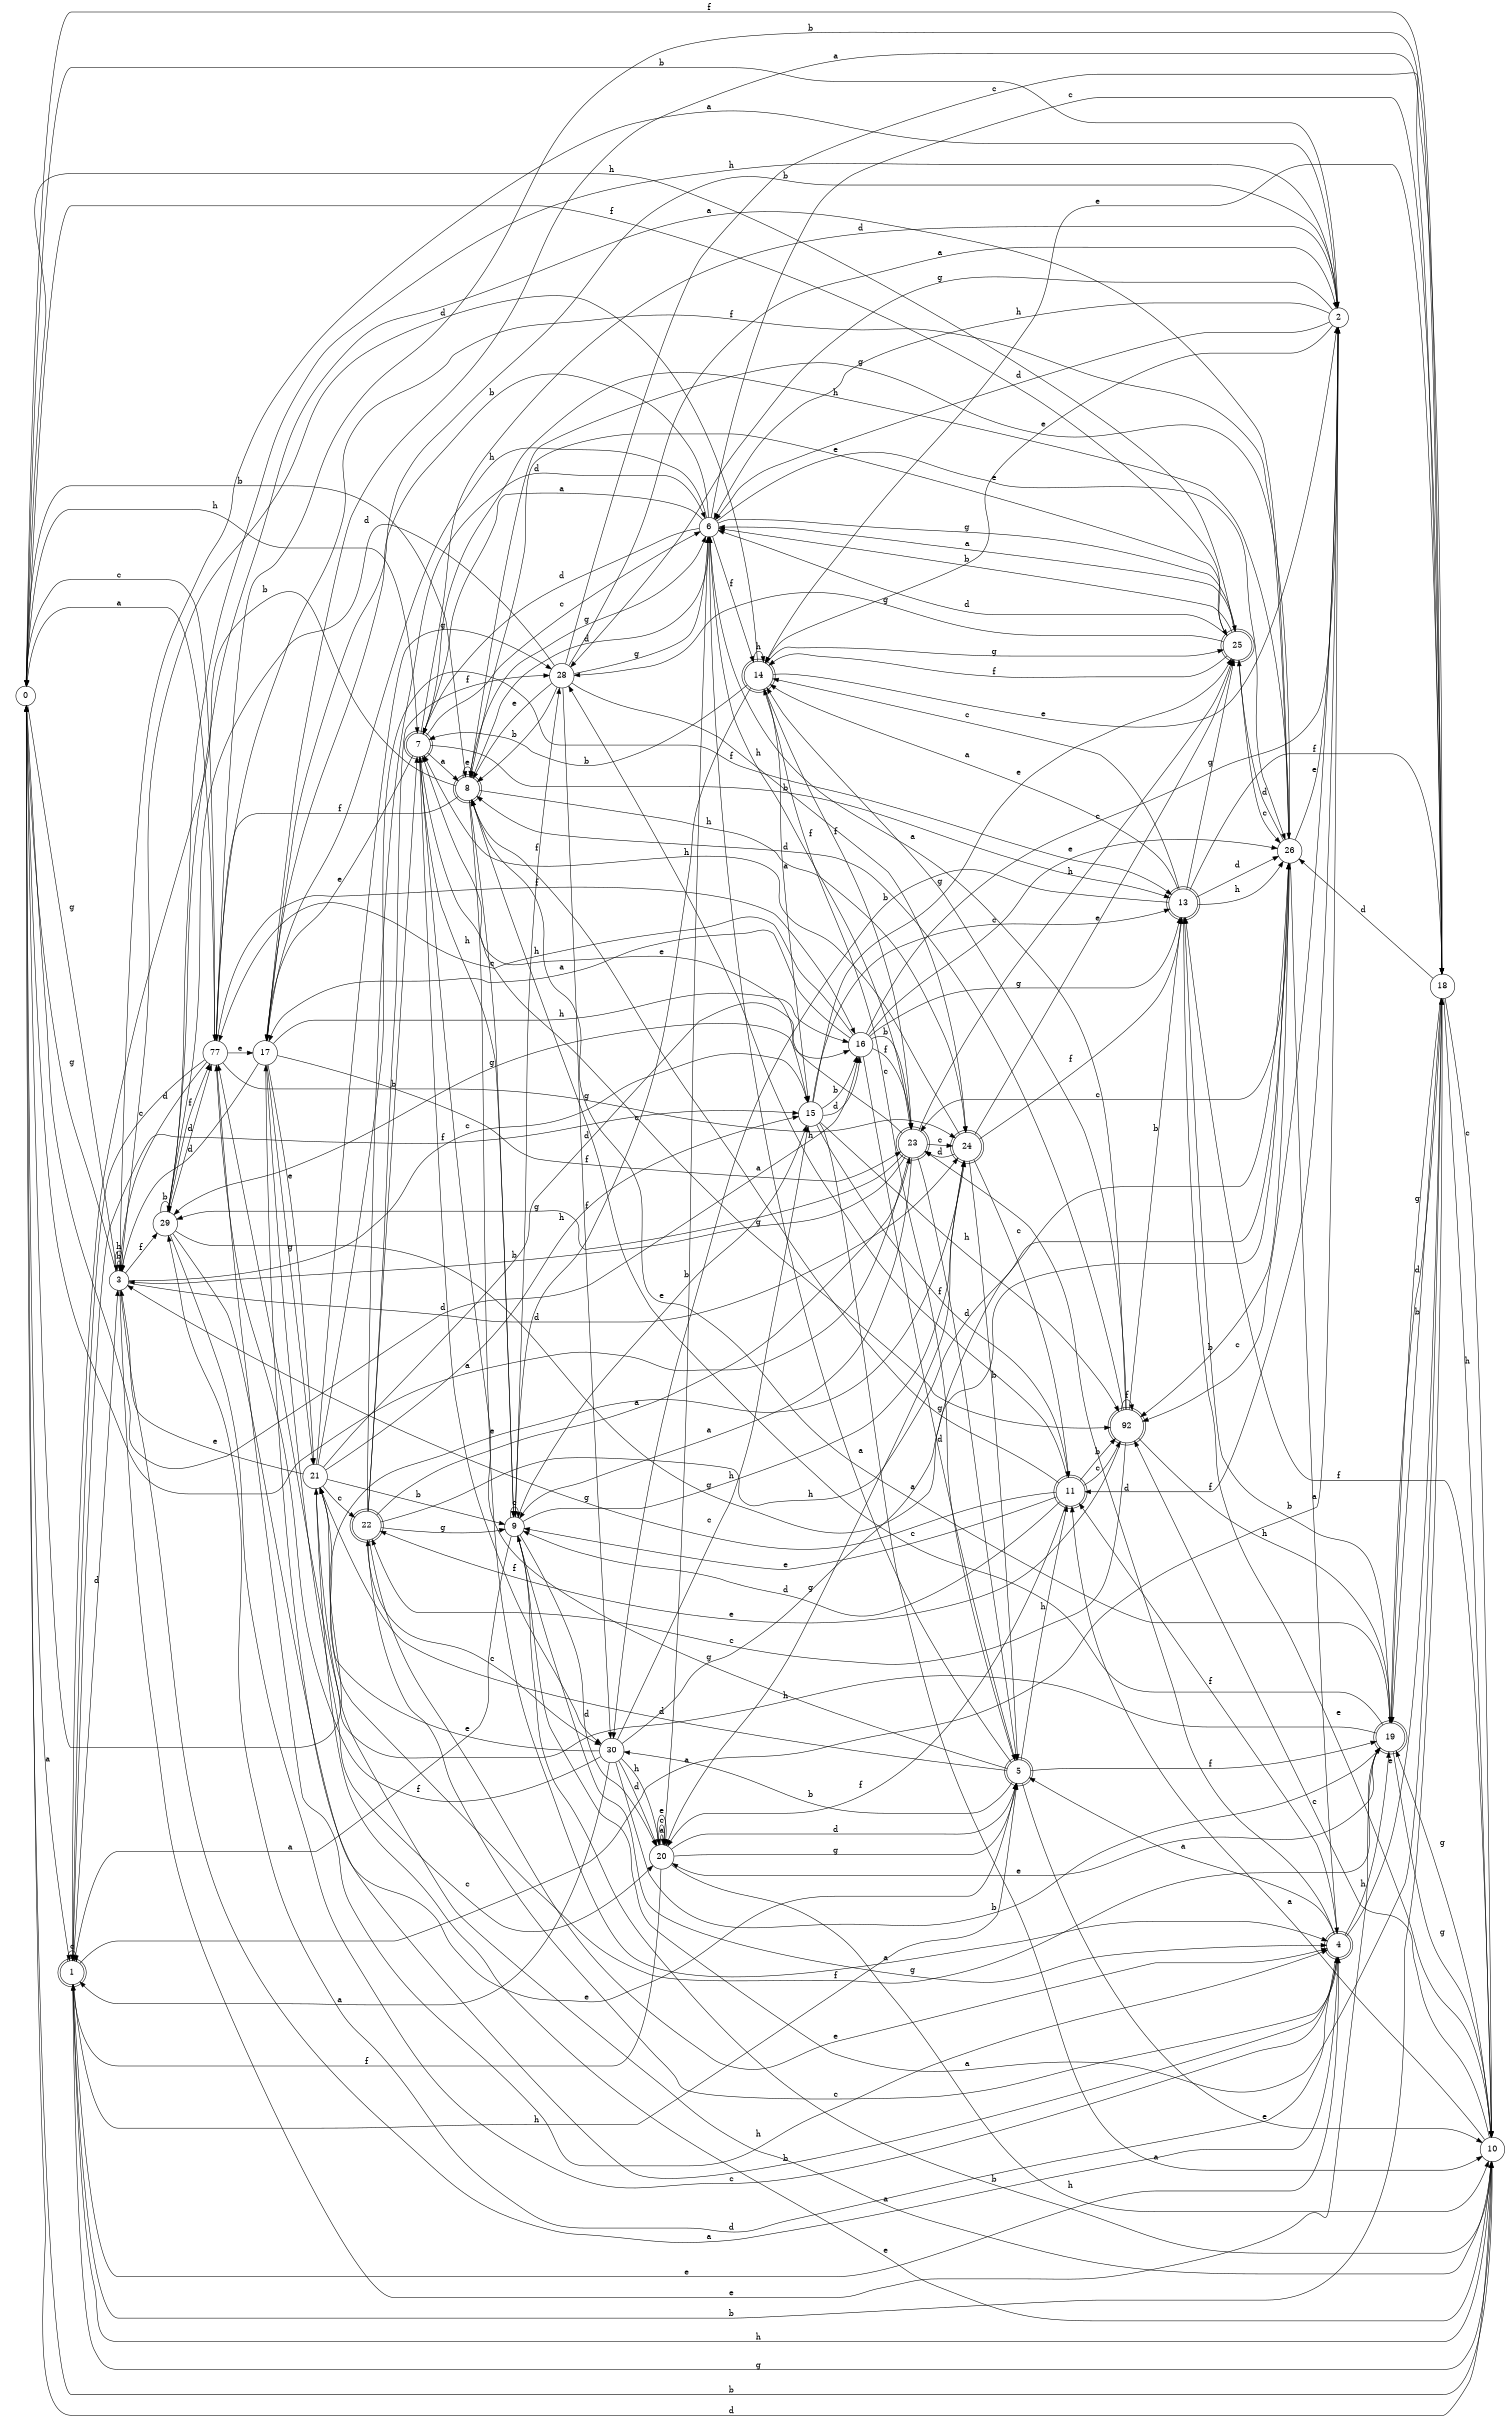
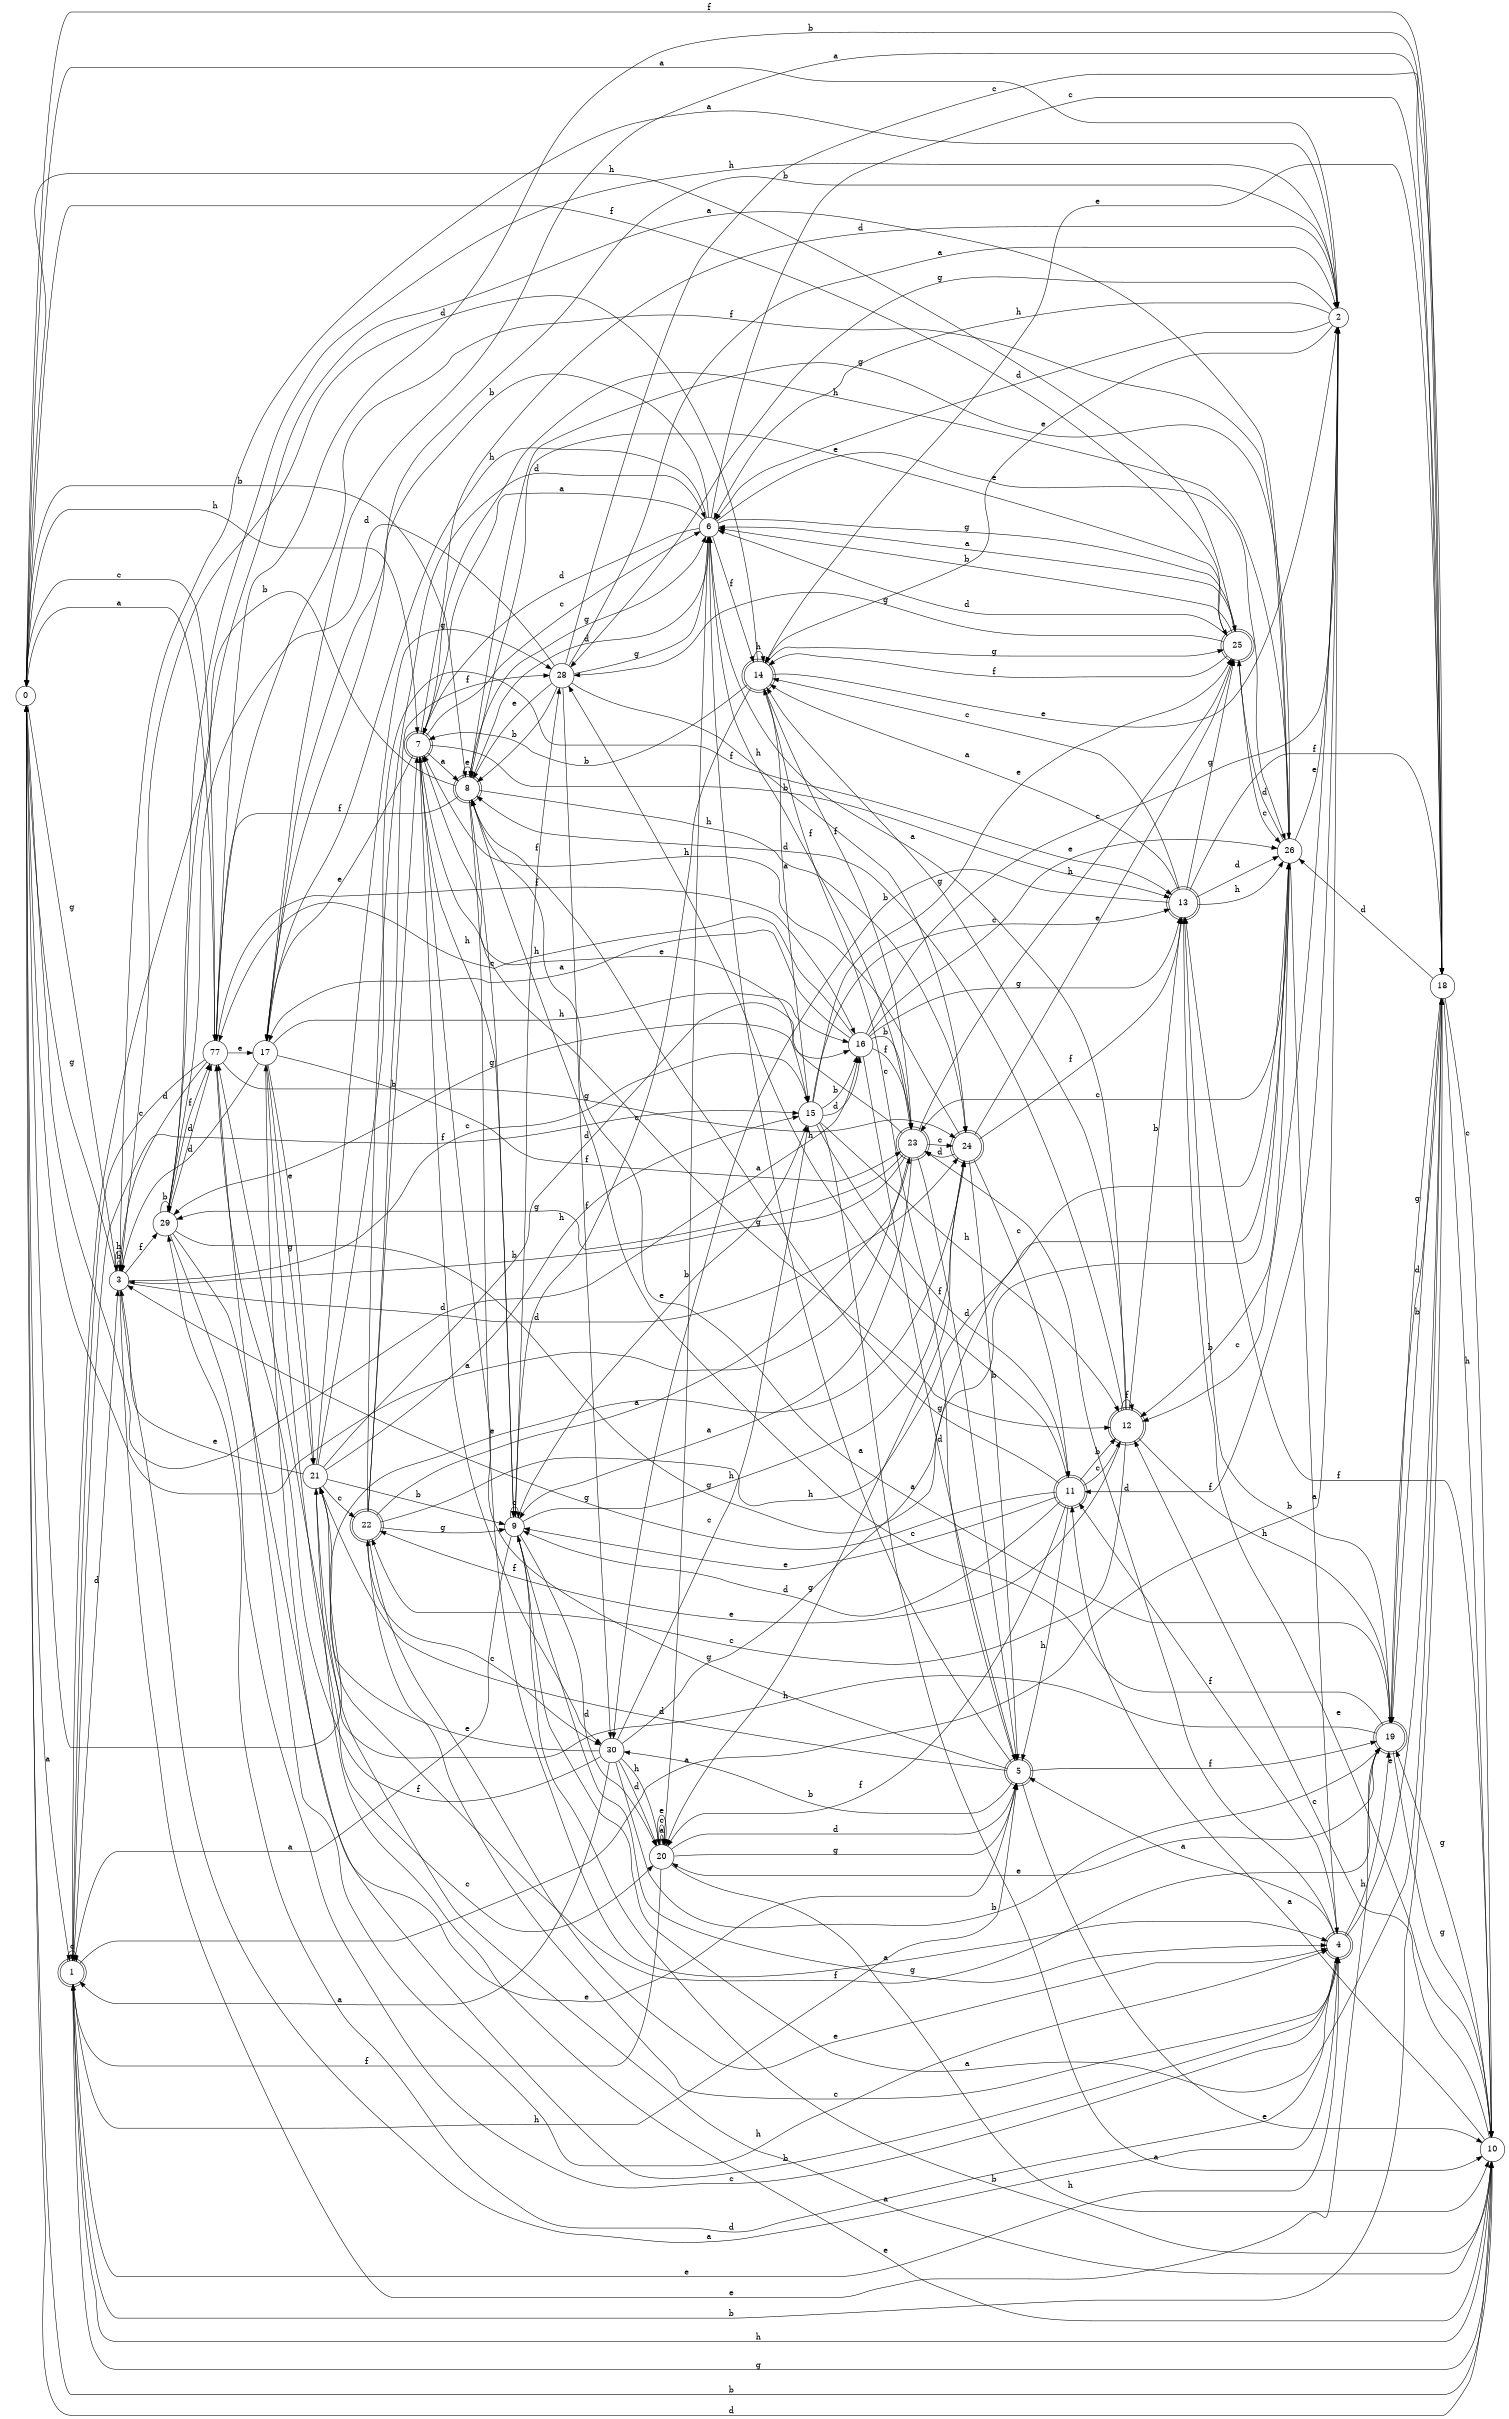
  digraph {
    rankdir=LR
    node [color=black fillcolor=white shape=circle style=filled]
    n1 [label=0]
    n2 [label=1 shape=doublecircle style="rounded,filled"]
    n3 [label=3]
    n4 [label=7 shape=doublecircle style="rounded,filled"]
    n5 [label=8 shape=doublecircle style="rounded,filled"]
    n6 [label=16]
    n7 [label=24 shape=doublecircle style="rounded,filled"]
    n8 [label=25 shape=doublecircle style="rounded,filled"]
    n9 [label=77]
    n10 [label=2]
    n11 [label=4 shape=doublecircle style="rounded,filled"]
    n12 [label=5 shape=doublecircle style="rounded,filled"]
    n13 [label=10]
    n14 [label=15]
    n15 [label=18]
    n16 [label=19 shape=doublecircle style="rounded,filled"]
    n17 [label=29]
    n18 [label=6]
-   n19 [label=92 shape=doublecircle style="rounded,filled"]
+   n19 [label=12 shape=doublecircle style="rounded,filled"]
    n20 [label=17]
    n21 [label=30]
    n22 [label=9]
    n23 [label=13 shape=doublecircle style="rounded,filled"]
    n24 [label=23 shape=doublecircle style="rounded,filled"]
    n25 [label=26]
    n26 [label=11 shape=doublecircle style="rounded,filled"]
    n27 [label=20]
    n28 [label=14 shape=doublecircle style="rounded,filled"]
    n29 [label=28]
    n30 [label=22 shape=doublecircle style="rounded,filled"]
    n31 [label=21]
    n1 -> n2 [label=a]
    n1 -> n3 [label=g]
    n1 -> n4 [label=h]
    n1 -> n5 [label=b]
    n1 -> n6 [label=d]
    n1 -> n7 [label=e]
    n1 -> n8 [label=f]
    n1 -> n9 [label=c]
    n2 -> n2 [label=c]
    n2 -> n3 [label=d]
    n2 -> n10 [label=a]
    n2 -> n11 [label=e]
    n2 -> n12 [label=h]
    n2 -> n13 [label=g]
    n2 -> n14 [label=f]
    n2 -> n15 [label=b]
    n3 -> n1 [label=g]
    n3 -> n3 [label=b]
    n3 -> n3 [label=h]
    n3 -> n7 [label=d]
    n3 -> n11 [label=a]
    n3 -> n14 [label=c]
    n3 -> n16 [label=e]
    n3 -> n17 [label=f]
    n4 -> n5 [label=a]
    n4 -> n10 [label=d]
    n4 -> n18 [label=c]
    n4 -> n19 [label=g]
    n4 -> n20 [label=e]
    n4 -> n21 [label=f]
    n4 -> n22 [label=h]
    n4 -> n23 [label=b]
    n5 -> n2 [label=b]
    n5 -> n5 [label=e]
    n5 -> n7 [label=h]
    n5 -> n9 [label=f]
    n5 -> n11 [label=a]
    n5 -> n18 [label=d]
    n5 -> n18 [label=g]
    n5 -> n22 [label=c]
    n6 -> n9 [label=h]
    n6 -> n10 [label=c]
    n6 -> n12 [label=d]
    n6 -> n20 [label=a]
    n6 -> n23 [label=g]
    n6 -> n24 [label=b]
    n6 -> n24 [label=f]
    n6 -> n25 [label=e]
    n7 -> n4 [label=h]
    n7 -> n8 [label=e]
    n7 -> n12 [label=b]
    n7 -> n23 [label=f]
    n7 -> n24 [label=d]
    n7 -> n26 [label=c]
    n7 -> n27 [label=g]
    n8 -> n1 [label=h]
    n8 -> n5 [label=e]
    n8 -> n18 [label=a]
    n8 -> n18 [label=b]
    n8 -> n18 [label=d]
    n8 -> n25 [label=c]
    n8 -> n28 [label=f]
    n8 -> n29 [label=g]
    n9 -> n1 [label=a]
    n9 -> n2 [label=c]
    n9 -> n3 [label=d]
    n9 -> n6 [label=f]
    n9 -> n7 [label=g]
    n9 -> n11 [label=h]
    n9 -> n15 [label=b]
    n9 -> n20 [label=e]
-   n10 -> n1 [label=b]
+   n10 -> n1 [label=a]
    n10 -> n3 [label=a]
    n10 -> n18 [label=d]
    n10 -> n18 [label=h]
    n10 -> n19 [label=c]
    n10 -> n26 [label=f]
    n10 -> n28 [label=e]
    n10 -> n29 [label=g]
    n11 -> n12 [label=a]
    n11 -> n15 [label=e]
    n11 -> n16 [label=h]
    n11 -> n17 [label=d]
    n11 -> n20 [label=b]
    n11 -> n24 [label=d]
    n11 -> n26 [label=f]
    n11 -> n30 [label=c]
    n12 -> n4 [label=g]
    n12 -> n13 [label=e]
    n12 -> n16 [label=f]
    n12 -> n18 [label=a]
    n12 -> n21 [label=b]
-   n12 -> n26 [label=h]
+   n26 -> n12 [label=h]
    n12 -> n28 [label=c]
    n12 -> n31 [label=d]
    n13 -> n1 [label=b]
    n13 -> n1 [label=d]
    n13 -> n2 [label=h]
    n13 -> n16 [label=g]
    n13 -> n19 [label=c]
    n13 -> n23 [label=f]
    n13 -> n26 [label=a]
    n13 -> n31 [label=e]
    n14 -> n6 [label=b]
    n14 -> n6 [label=d]
    n14 -> n8 [label=e]
    n14 -> n13 [label=a]
    n14 -> n17 [label=g]
    n14 -> n19 [label=h]
    n14 -> n23 [label=c]
    n14 -> n26 [label=f]
    n15 -> n1 [label=f]
    n15 -> n13 [label=c]
    n15 -> n13 [label=h]
    n15 -> n16 [label=b]
    n15 -> n16 [label=g]
    n15 -> n22 [label=a]
    n15 -> n25 [label=d]
    n15 -> n28 [label=e]
    n16 -> n5 [label=a]
    n16 -> n5 [label=c]
    n16 -> n9 [label=h]
    n16 -> n13 [label=g]
    n16 -> n15 [label=d]
    n16 -> n23 [label=b]
    n16 -> n27 [label=e]
    n16 -> n31 [label=f]
    n17 -> n9 [label=d]
    n17 -> n9 [label=f]
    n17 -> n10 [label=h]
    n17 -> n11 [label=c]
    n17 -> n12 [label=e]
    n17 -> n17 [label=b]
    n17 -> n25 [label=a]
    n17 -> n25 [label=g]
    n18 -> n4 [label=a]
    n18 -> n4 [label=d]
    n18 -> n8 [label=g]
    n18 -> n15 [label=c]
    n18 -> n20 [label=b]
    n18 -> n20 [label=h]
    n18 -> n25 [label=e]
    n18 -> n28 [label=f]
    n19 -> n5 [label=d]
    n19 -> n16 [label=h]
    n19 -> n18 [label=a]
    n19 -> n19 [label=f]
    n19 -> n23 [label=b]
    n19 -> n28 [label=g]
    n19 -> n30 [label=c]
    n19 -> n30 [label=e]
    n20 -> n3 [label=d]
    n20 -> n6 [label=h]
    n20 -> n10 [label=b]
    n20 -> n15 [label=a]
    n20 -> n24 [label=f]
    n20 -> n27 [label=c]
    n20 -> n31 [label=e]
    n20 -> n31 [label=g]
    n21 -> n2 [label=a]
    n21 -> n9 [label=f]
    n21 -> n14 [label=c]
    n21 -> n16 [label=b]
    n21 -> n25 [label=g]
    n21 -> n27 [label=d]
    n21 -> n27 [label=h]
    n21 -> n31 [label=e]
    n22 -> n2 [label=a]
    n22 -> n7 [label=h]
    n22 -> n11 [label=g]
    n22 -> n13 [label=b]
    n22 -> n14 [label=e]
    n22 -> n22 [label=c]
    n22 -> n27 [label=d]
    n22 -> n29 [label=f]
    n23 -> n8 [label=g]
    n23 -> n13 [label=e]
    n23 -> n15 [label=f]
    n23 -> n21 [label=b]
    n23 -> n25 [label=d]
    n23 -> n25 [label=h]
    n23 -> n28 [label=a]
    n23 -> n28 [label=c]
    n24 -> n1 [label=a]
    n24 -> n3 [label=b]
    n24 -> n4 [label=e]
    n24 -> n7 [label=c]
    n24 -> n8 [label=h]
    n24 -> n12 [label=d]
    n24 -> n17 [label=g]
    n24 -> n18 [label=f]
    n24 -> n22 [label=a]
    n25 -> n4 [label=h]
    n25 -> n5 [label=g]
    n25 -> n8 [label=d]
    n25 -> n9 [label=f]
    n25 -> n10 [label=e]
    n25 -> n11 [label=a]
    n25 -> n19 [label=b]
    n25 -> n24 [label=c]
    n26 -> n3 [label=g]
    n26 -> n5 [label=a]
    n26 -> n19 [label=b]
    n26 -> n19 [label=c]
    n26 -> n22 [label=d]
    n26 -> n22 [label=e]
    n26 -> n27 [label=f]
    n26 -> n29 [label=h]
    n27 -> n2 [label=f]
    n27 -> n12 [label=d]
    n27 -> n12 [label=g]
    n27 -> n13 [label=h]
    n27 -> n18 [label=b]
    n27 -> n27 [label=a]
    n27 -> n27 [label=c]
    n27 -> n27 [label=e]
    n28 -> n3 [label=d]
    n28 -> n4 [label=b]
    n28 -> n8 [label=g]
    n28 -> n10 [label=e]
    n28 -> n14 [label=a]
    n28 -> n22 [label=c]
    n28 -> n24 [label=f]
    n28 -> n28 [label=h]
    n29 -> n5 [label=b]
    n29 -> n5 [label=e]
    n29 -> n7 [label=h]
    n29 -> n10 [label=a]
    n29 -> n15 [label=c]
    n29 -> n17 [label=d]
    n29 -> n18 [label=g]
    n29 -> n21 [label=f]
    n30 -> n4 [label=b]
    n30 -> n11 [label=e]
    n30 -> n18 [label=d]
    n30 -> n21 [label=c]
    n30 -> n22 [label=g]
    n30 -> n24 [label=a]
    n30 -> n25 [label=h]
    n30 -> n29 [label=f]
    n31 -> n3 [label=e]
    n31 -> n6 [label=d]
    n31 -> n13 [label=a]
    n31 -> n14 [label=h]
    n31 -> n22 [label=b]
    n31 -> n23 [label=f]
    n31 -> n29 [label=g]
    n31 -> n30 [label=c]
  }
